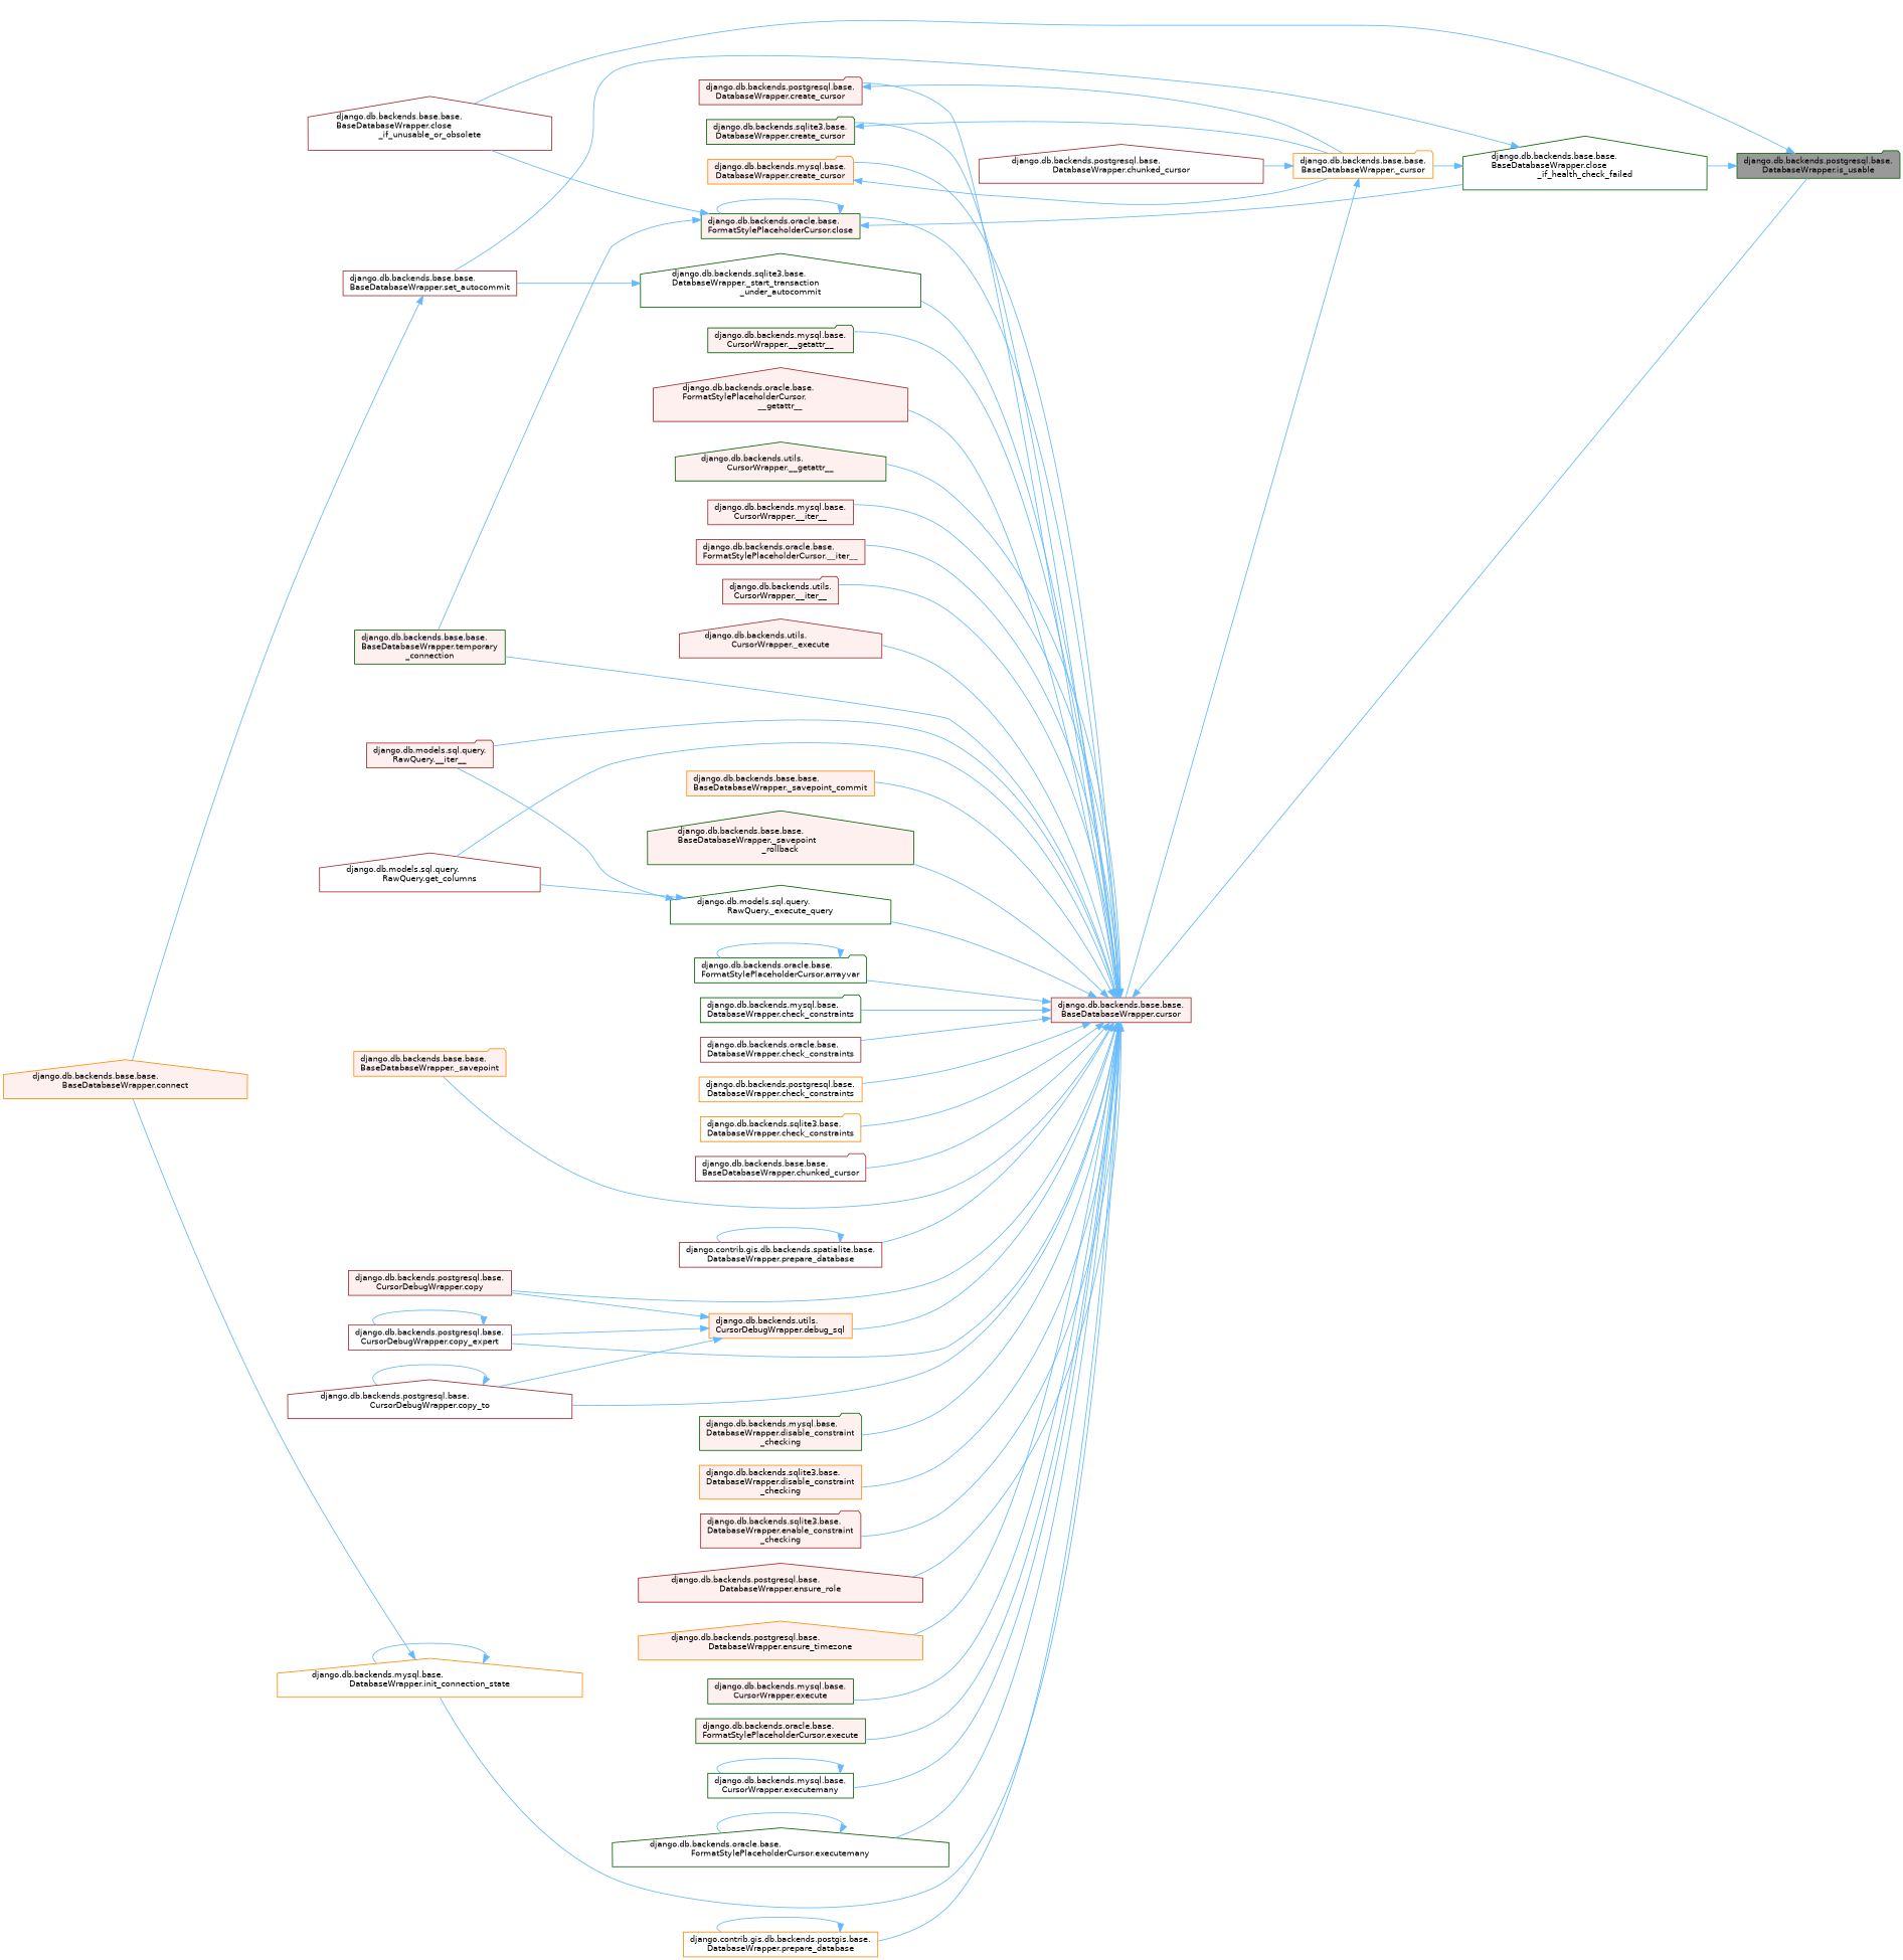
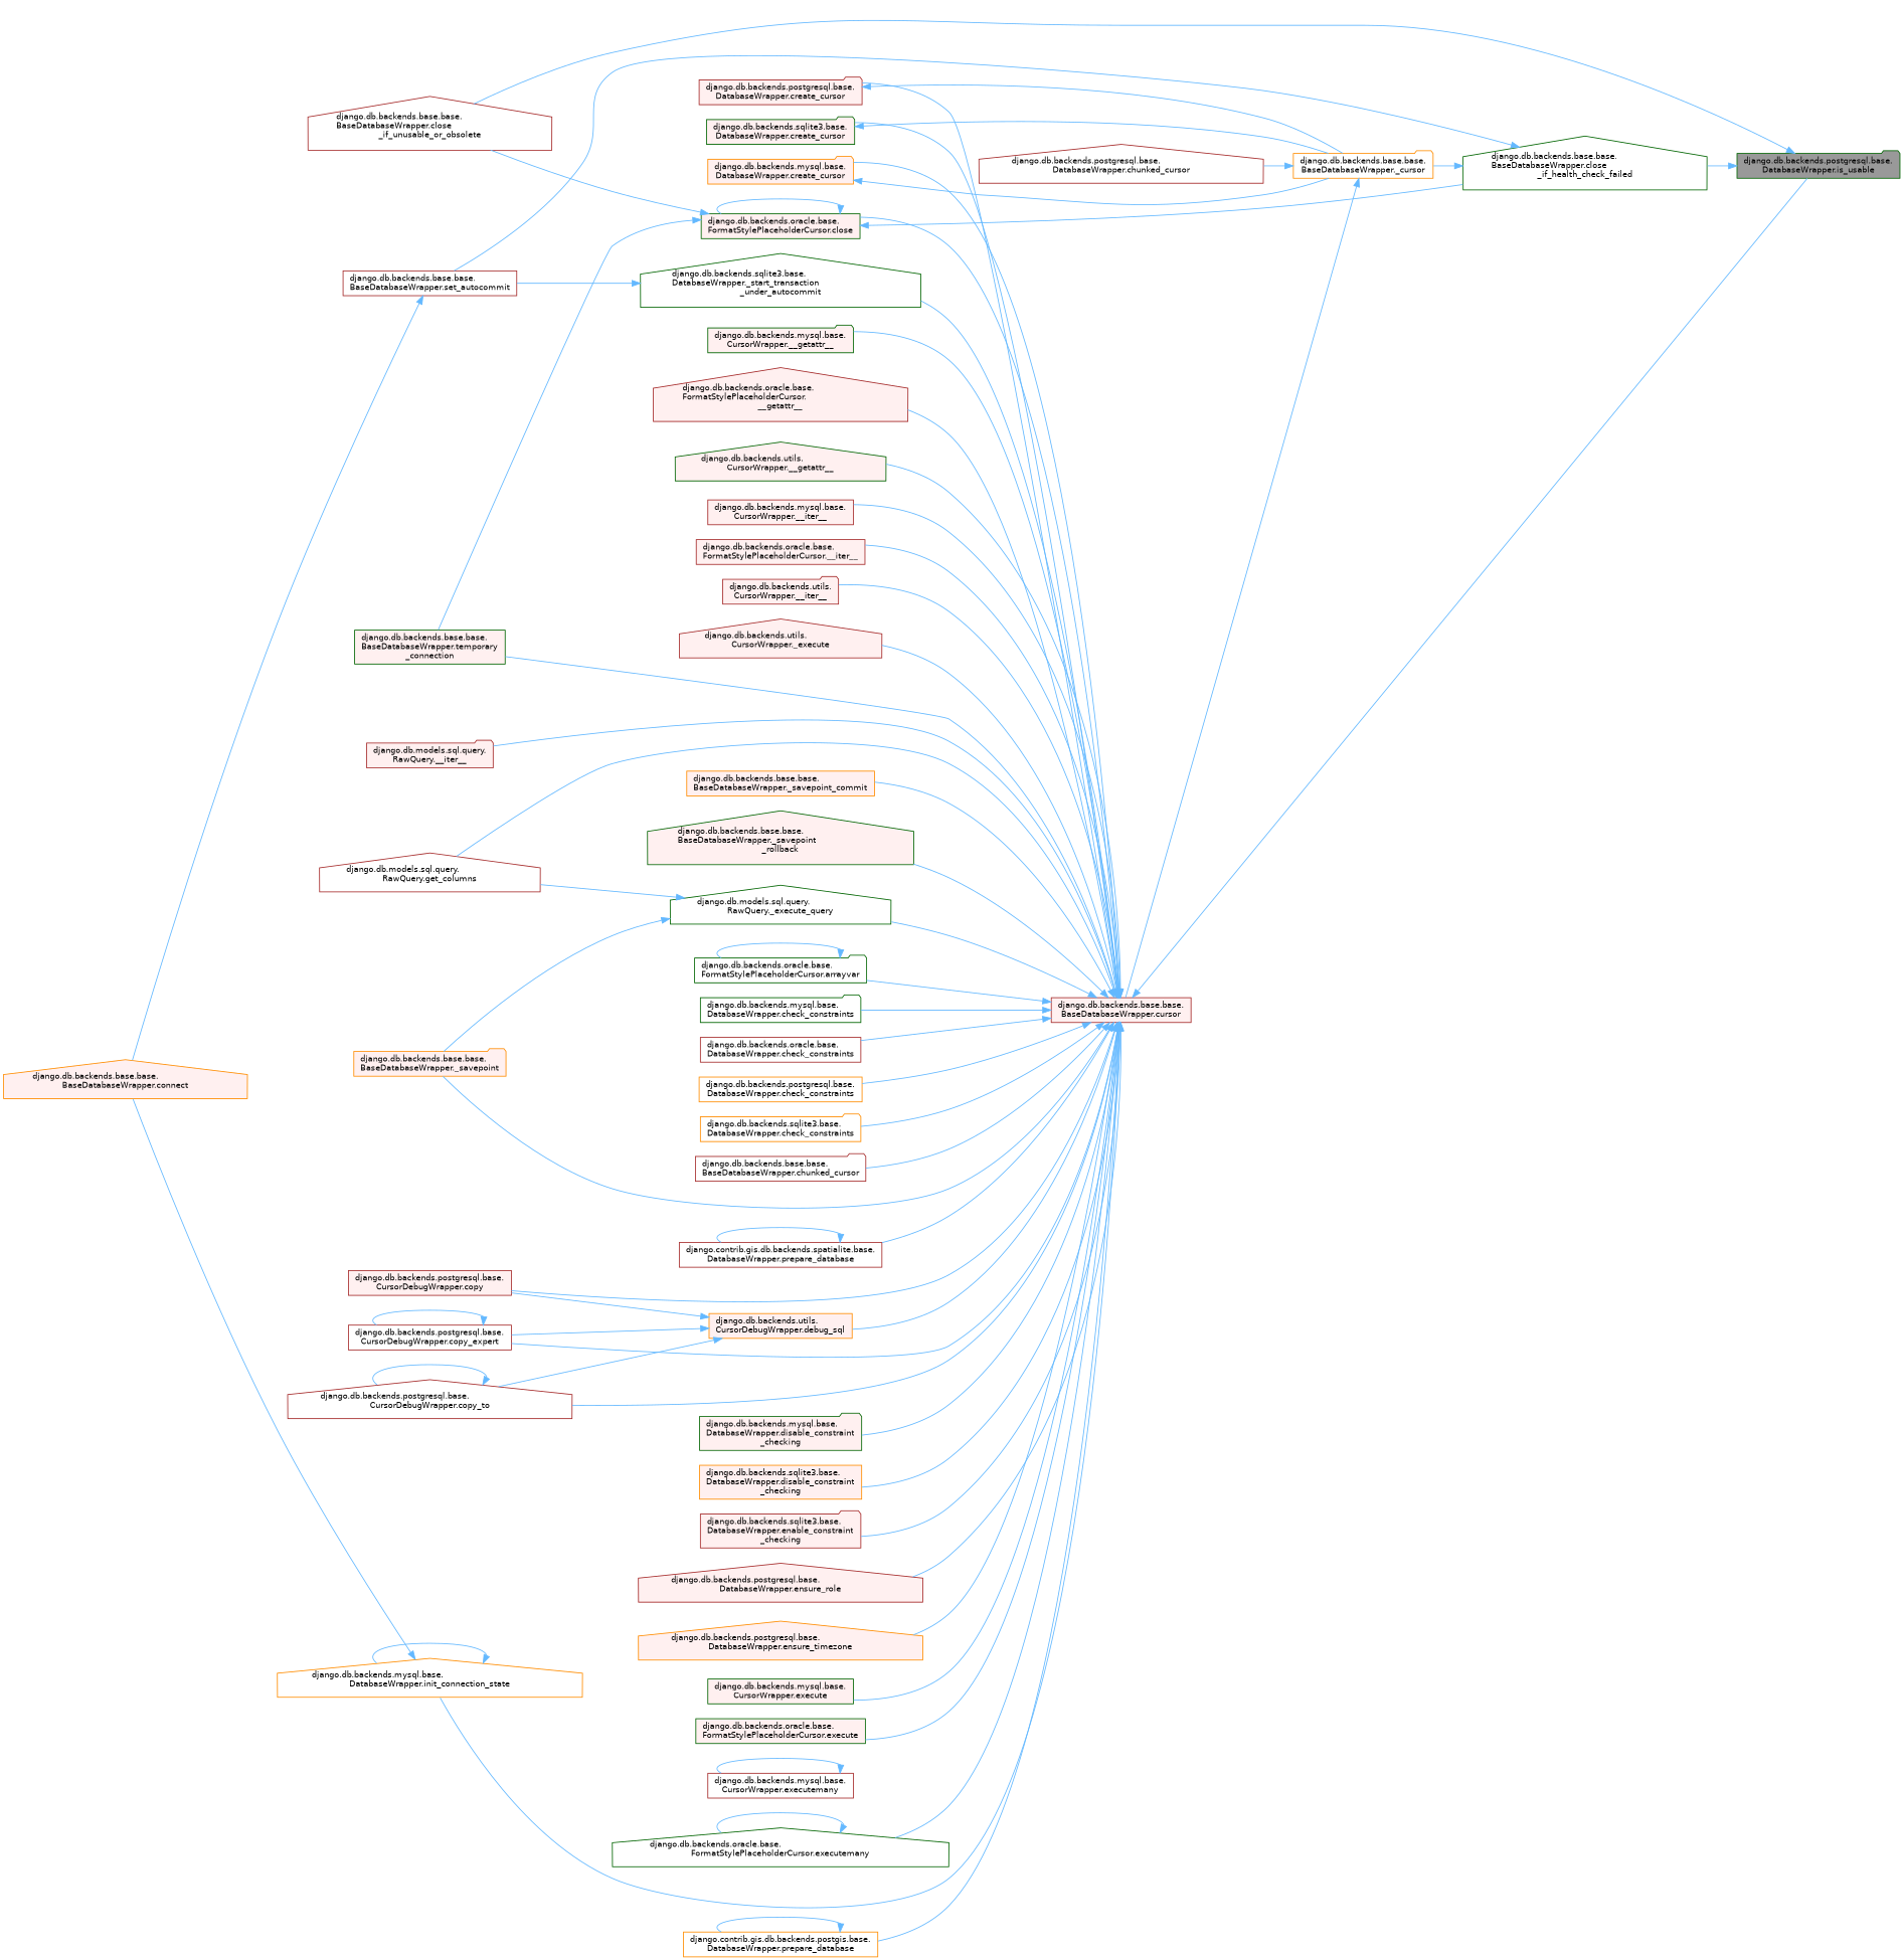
  digraph {
    rankdir=RL
    node [color=brown fillcolor="#FFF0F0" fontname=Helvetica fontsize=10 shape=box style=filled]
    edge [color=steelblue1 dir=back fontname=Helvetica fontsize=10 labelfontname=Helvetica labelfontsize=10 style=solid]
    n1 [color=darkgreen fillcolor=grey60 fontcolor=black height=0.2 label="django.db.backends.postgresql.base.\lDatabaseWrapper.is_usable" shape=folder width=0.4]
    n2 [color=darkgreen fillcolor=white height=0.2 label="django.db.backends.base.base.\lBaseDatabaseWrapper.close\l_if_health_check_failed" shape=house width=0.4]
    n3 [fillcolor=white height=0.2 label="django.db.backends.base.base.\lBaseDatabaseWrapper.close\l_if_unusable_or_obsolete" shape=house width=0.4]
    n4 [color=darkorange fillcolor=white height=0.2 label="django.db.backends.base.base.\lBaseDatabaseWrapper._cursor" shape=folder width=0.4]
    n5 [fillcolor=white height=0.2 label="django.db.backends.base.base.\lBaseDatabaseWrapper.set_autocommit" width=0.4]
    n6 [fillcolor=white height=0.2 label="django.db.backends.postgresql.base.\lDatabaseWrapper.chunked_cursor" shape=house width=0.4]
    n7 [height=0.2 label="django.db.backends.base.base.\lBaseDatabaseWrapper.cursor" width=0.4]
    n8 [color=darkorange height=0.2 label="django.db.backends.base.base.\lBaseDatabaseWrapper.connect" shape=house width=0.4]
    n9 [color=darkgreen height=0.2 label="django.db.backends.mysql.base.\lCursorWrapper.__getattr__" shape=folder width=0.4]
    n10 [height=0.2 label="django.db.backends.oracle.base.\lFormatStylePlaceholderCursor.\l__getattr__" shape=house width=0.4]
    n11 [color=darkgreen height=0.2 label="django.db.backends.utils.\lCursorWrapper.__getattr__" shape=house width=0.4]
    n12 [height=0.2 label="django.db.backends.mysql.base.\lCursorWrapper.__iter__" width=0.4]
    n13 [height=0.2 label="django.db.backends.oracle.base.\lFormatStylePlaceholderCursor.__iter__" width=0.4]
    n14 [height=0.2 label="django.db.backends.utils.\lCursorWrapper.__iter__" shape=folder width=0.4]
    n15 [height=0.2 label="django.db.models.sql.query.\lRawQuery.__iter__" shape=folder width=0.4]
    n16 [height=0.2 label="django.db.backends.utils.\lCursorWrapper._execute" shape=house width=0.4]
    n17 [color=darkgreen fillcolor=white height=0.2 label="django.db.models.sql.query.\lRawQuery._execute_query" shape=house width=0.4]
    n18 [fillcolor=white height=0.2 label="django.db.models.sql.query.\lRawQuery.get_columns" shape=house width=0.4]
    n19 [color=darkorange height=0.2 label="django.db.backends.base.base.\lBaseDatabaseWrapper._savepoint" shape=folder width=0.4]
    n20 [color=darkorange height=0.2 label="django.db.backends.base.base.\lBaseDatabaseWrapper._savepoint_commit" width=0.4]
    n21 [color=darkgreen height=0.2 label="django.db.backends.base.base.\lBaseDatabaseWrapper._savepoint\l_rollback" shape=house width=0.4]
    n22 [color=darkgreen fillcolor=white height=0.2 label="django.db.backends.sqlite3.base.\lDatabaseWrapper._start_transaction\l_under_autocommit" shape=house width=0.4]
    n23 [color=darkgreen fillcolor=white height=0.2 label="django.db.backends.oracle.base.\lFormatStylePlaceholderCursor.arrayvar" shape=folder width=0.4]
    n24 [color=darkgreen fillcolor=white height=0.2 label="django.db.backends.mysql.base.\lDatabaseWrapper.check_constraints" shape=folder width=0.4]
    n25 [fillcolor=white height=0.2 label="django.db.backends.oracle.base.\lDatabaseWrapper.check_constraints" width=0.4]
    n26 [color=darkorange fillcolor=white height=0.2 label="django.db.backends.postgresql.base.\lDatabaseWrapper.check_constraints" width=0.4]
    n27 [color=darkorange fillcolor=white height=0.2 label="django.db.backends.sqlite3.base.\lDatabaseWrapper.check_constraints" shape=folder width=0.4]
    n28 [fillcolor=white height=0.2 label="django.db.backends.base.base.\lBaseDatabaseWrapper.chunked_cursor" shape=folder width=0.4]
    n29 [color=darkgreen height=0.2 label="django.db.backends.oracle.base.\lFormatStylePlaceholderCursor.close" width=0.4]
    n30 [color=darkgreen height=0.2 label="django.db.backends.base.base.\lBaseDatabaseWrapper.temporary\l_connection" width=0.4]
    n31 [height=0.2 label="django.db.backends.postgresql.base.\lCursorDebugWrapper.copy" width=0.4]
    n32 [fillcolor=white height=0.2 label="django.db.backends.postgresql.base.\lCursorDebugWrapper.copy_expert" width=0.4]
    n33 [fillcolor=white height=0.2 label="django.db.backends.postgresql.base.\lCursorDebugWrapper.copy_to" shape=house width=0.4]
    n34 [color=darkorange height=0.2 label="django.db.backends.mysql.base.\lDatabaseWrapper.create_cursor" shape=folder width=0.4]
    n35 [height=0.2 label="django.db.backends.postgresql.base.\lDatabaseWrapper.create_cursor" shape=folder width=0.4]
    n36 [color=darkgreen height=0.2 label="django.db.backends.sqlite3.base.\lDatabaseWrapper.create_cursor" shape=folder width=0.4]
    n37 [color=darkorange height=0.2 label="django.db.backends.utils.\lCursorDebugWrapper.debug_sql" width=0.4]
    n38 [color=darkgreen height=0.2 label="django.db.backends.mysql.base.\lDatabaseWrapper.disable_constraint\l_checking" shape=folder width=0.4]
    n39 [color=darkorange height=0.2 label="django.db.backends.sqlite3.base.\lDatabaseWrapper.disable_constraint\l_checking" width=0.4]
    n40 [height=0.2 label="django.db.backends.sqlite3.base.\lDatabaseWrapper.enable_constraint\l_checking" shape=folder width=0.4]
    n41 [height=0.2 label="django.db.backends.postgresql.base.\lDatabaseWrapper.ensure_role" shape=house width=0.4]
    n42 [color=darkorange height=0.2 label="django.db.backends.postgresql.base.\lDatabaseWrapper.ensure_timezone" shape=house width=0.4]
    n43 [color=darkgreen height=0.2 label="django.db.backends.mysql.base.\lCursorWrapper.execute" width=0.4]
    n44 [color=darkgreen height=0.2 label="django.db.backends.oracle.base.\lFormatStylePlaceholderCursor.execute" width=0.4]
-   n45 [color=darkgreen fillcolor=white height=0.2 label="django.db.backends.mysql.base.\lCursorWrapper.executemany" width=0.4]
+   n45 [fillcolor=white height=0.2 label="django.db.backends.mysql.base.\lCursorWrapper.executemany" width=0.4]
    n46 [color=darkgreen fillcolor=white height=0.2 label="django.db.backends.oracle.base.\lFormatStylePlaceholderCursor.executemany" shape=house width=0.4]
    n47 [color=darkorange fillcolor=white height=0.2 label="django.db.backends.mysql.base.\lDatabaseWrapper.init_connection_state" shape=house width=0.4]
    n48 [color=darkorange fillcolor=white height=0.2 label="django.contrib.gis.db.backends.postgis.base.\lDatabaseWrapper.prepare_database" width=0.4]
    n49 [fillcolor=white height=0.2 label="django.contrib.gis.db.backends.spatialite.base.\lDatabaseWrapper.prepare_database" width=0.4]
    n1 -> n2
    n1 -> n3
    n2 -> n4
    n2 -> n5
    n4 -> n6
    n4 -> n7
    n5 -> n8
    n7 -> n1
    n7 -> n9
    n7 -> n10
    n7 -> n11
    n7 -> n12
    n7 -> n13
    n7 -> n14
    n7 -> n15
    n7 -> n16
    n7 -> n17
    n7 -> n18
    n7 -> n19
    n7 -> n20
    n7 -> n21
    n7 -> n22
    n7 -> n23
    n7 -> n24
    n7 -> n25
    n7 -> n26
    n7 -> n27
    n7 -> n28
    n7 -> n29
    n7 -> n30
    n7 -> n31
    n7 -> n32
    n7 -> n33
    n7 -> n34
    n7 -> n35
    n7 -> n36
    n7 -> n37
    n7 -> n38
    n7 -> n39
    n7 -> n40
    n7 -> n41
    n7 -> n42
    n7 -> n43
    n7 -> n44
-   n7 -> n45
    n7 -> n46
    n7 -> n47
    n7 -> n48
    n7 -> n49
-   n17 -> n15
+   n17 -> n19
    n17 -> n18
    n22 -> n5
    n23 -> n23
    n29 -> n2
    n29 -> n3
    n29 -> n29
    n29 -> n30
    n32 -> n32
    n33 -> n33
    n34 -> n4
    n35 -> n4
    n36 -> n4
    n37 -> n31
    n37 -> n32
    n37 -> n33
    n45 -> n45
    n46 -> n46
    n47 -> n8
    n47 -> n47
    n48 -> n48
    n49 -> n49
  }
